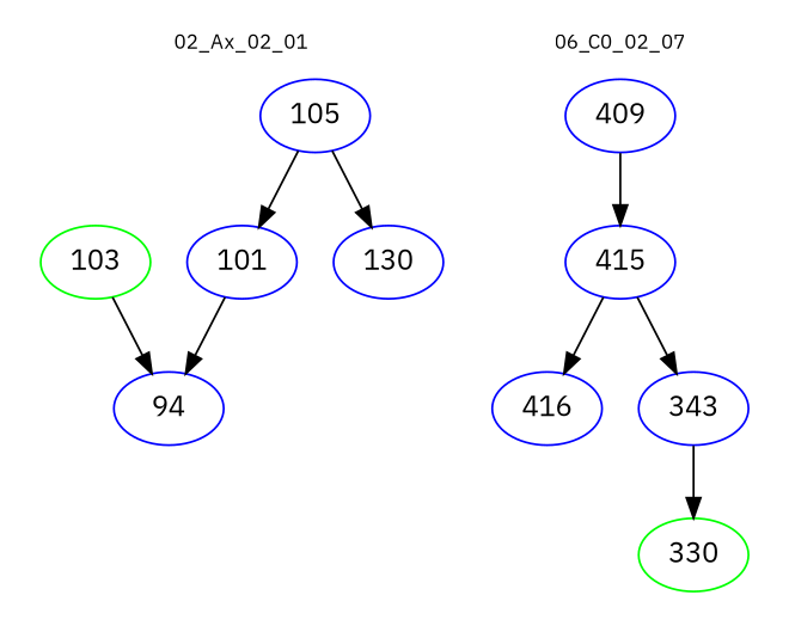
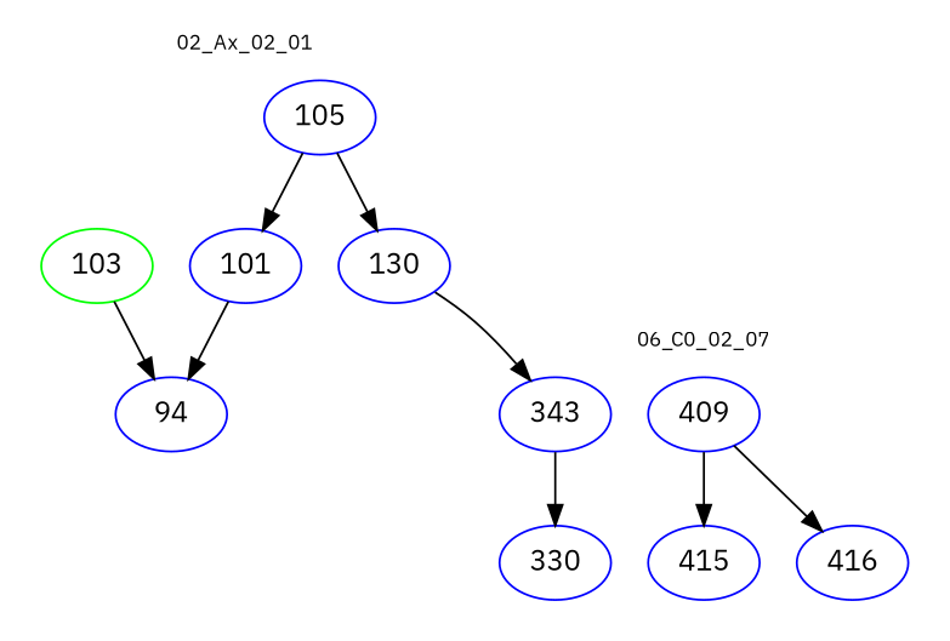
  digraph {
    fontname="IBM Plex Sans"
    node [color=blue fontname="IBM Plex Sans"]
    edge [color=black fontname="IBM Plex Sans"]
    n1 [label=105]
    n2 [label=101]
    n3 [label=130]
    n4 [label=94]
    n5 [color=green label=103]
    n6 [label=409]
    n7 [label=415]
    n8 [label=416]
    n9 [label=343]
-   n10 [color=green label=330]
+   n10 [label=330]
    subgraph cluster_1 {
      color=white
      fontsize=10
      label="02_Ax_02_01"
      n1
      n2
      n3
      n4
      n5
    }
    subgraph cluster_2 {
      color=white
      fontsize=10
      label="06_C0_02_07"
      n6
      n7
      n8
      n9
      n10
    }
    n1 -> n2
    n1 -> n3
    n2 -> n4
    n5 -> n4
    n6 -> n7
-   n7 -> n8
-   n7 -> n9
+   n6 -> n8
+   n3 -> n9
    n9 -> n10
  }
